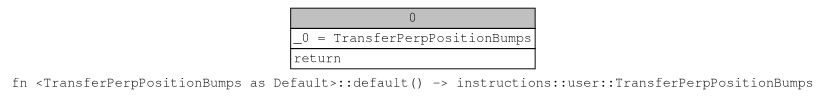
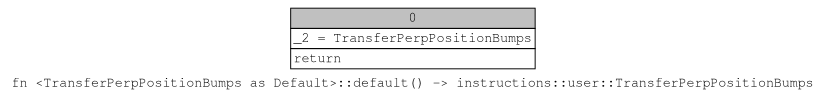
  digraph {
    fontname="Courier, monospace"
    label=<fn &lt;TransferPerpPositionBumps as Default&gt;::default() -&gt; instructions::user::TransferPerpPositionBumps<br align="left"/>>
-   n1 [fontname="Courier, monospace" label=<<table border="0" cellborder="1" cellspacing="0"><tr><td bgcolor="gray" align="center" colspan="1">0</td></tr><tr><td align="left" balign="left">_0 = TransferPerpPositionBumps<br/></td></tr><tr><td align="left">return</td></tr></table>> shape=none]
+   n1 [fontname="Courier, monospace" label=<<table border="0" cellborder="1" cellspacing="0"><tr><td bgcolor="gray" align="center" colspan="1">0</td></tr><tr><td align="left" balign="left">_2 = TransferPerpPositionBumps<br/></td></tr><tr><td align="left">return</td></tr></table>> shape=none]
  }
